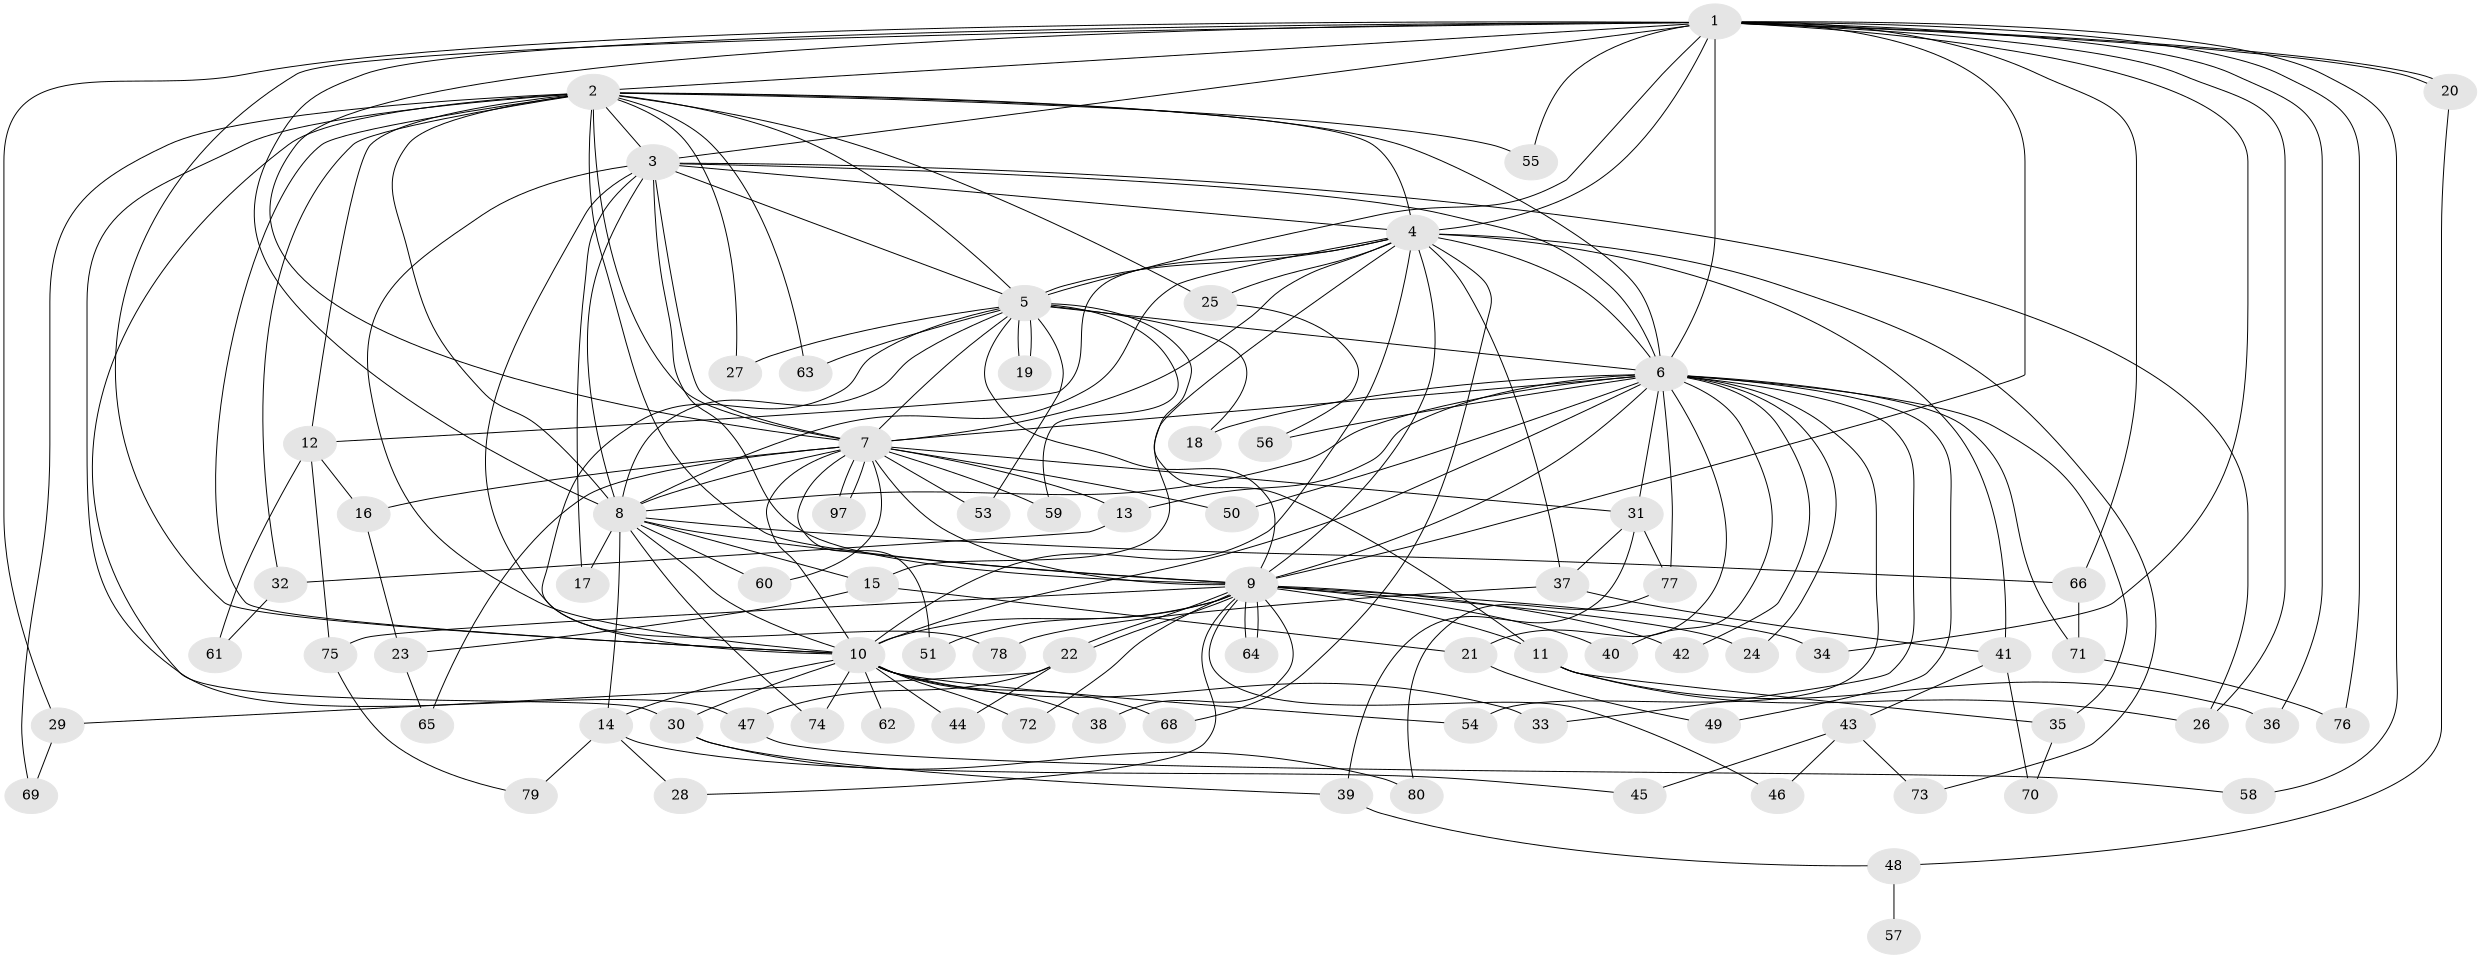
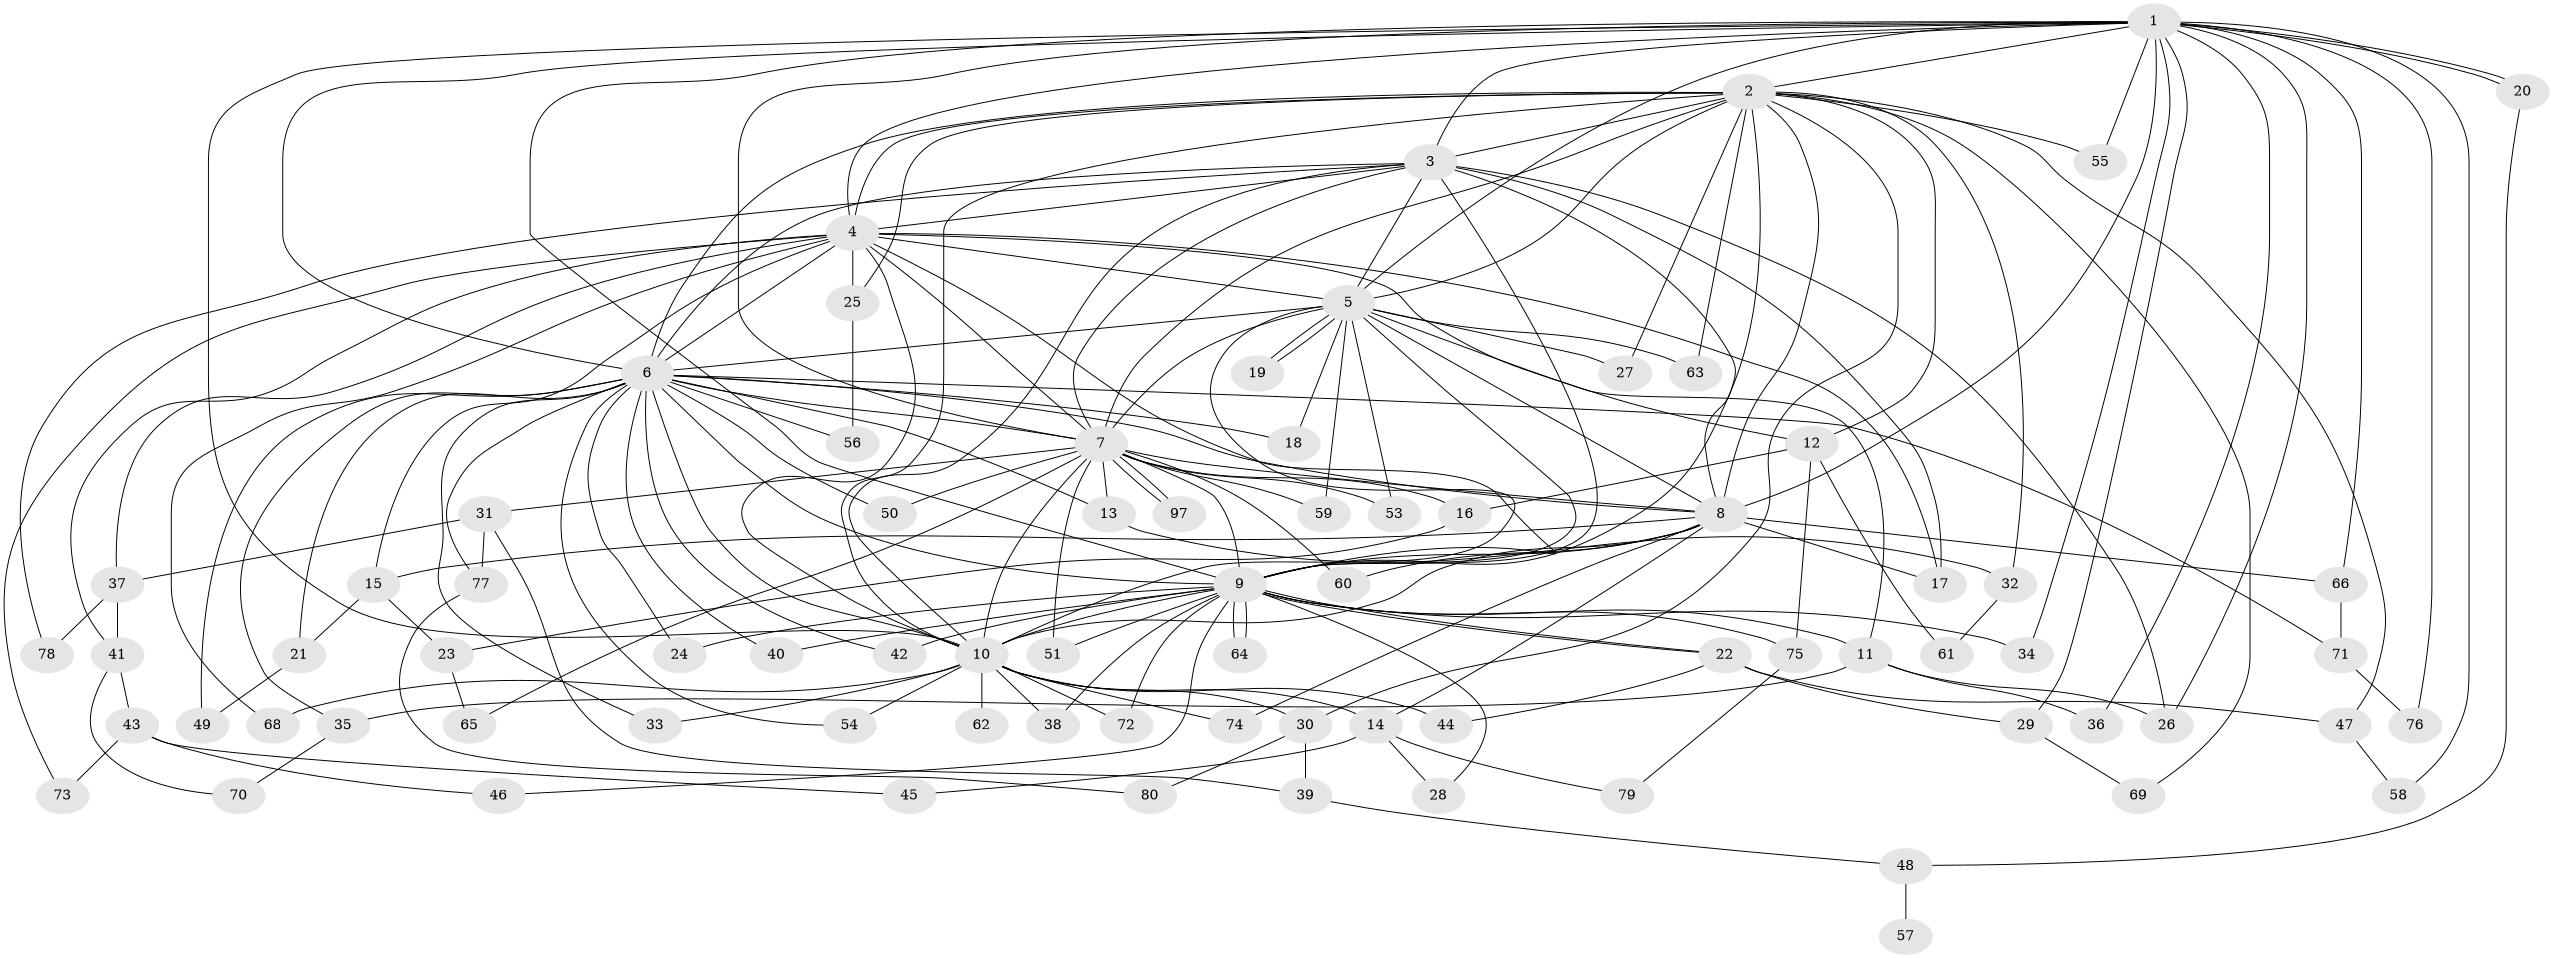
  graph {
    node [color=gray90 style=filled]
    1
    2
    3
    4
    5
    6
    7
    8
    9
    10
    20
    29
    34
    36
    55
    58
    66
    76
    26
    12
    25
    27
    30
    32
    47
    63
    69
    17
    78
    15
    37
    41
    68
    73
    11
    18
    19
    53
    59
    13
    21
    24
    31
    33
    35
    40
    42
    49
    50
    54
    56
    71
    77
    16
    51
    60
    65
    n58 [label=97]
    14
    74
    22
    28
    38
    46
    64
    72
    75
    44
    62
    48
    43
    45
    61
    39
    80
    23
    70
    79
    57
    1 -- 2
    1 -- 3
    1 -- 4
    1 -- 5
    1 -- 6
    1 -- 7
    1 -- 8
    1 -- 9
    1 -- 10
    1 -- 20
    1 -- 20
    1 -- 29
    1 -- 34
    1 -- 36
    1 -- 55
    1 -- 58
    1 -- 66
    1 -- 76
    1 -- 26
    2 -- 3
    2 -- 4
    2 -- 5
    2 -- 6
    2 -- 7
    2 -- 8
    2 -- 9
    2 -- 10
    2 -- 55
    2 -- 12
    2 -- 25
    2 -- 27
    2 -- 30
    2 -- 32
    2 -- 47
    2 -- 63
    2 -- 69
    3 -- 4
    3 -- 5
    3 -- 6
    3 -- 7
    3 -- 8
    3 -- 9
    3 -- 10
    3 -- 26
    3 -- 17
    3 -- 78
    4 -- 5
    4 -- 6
    4 -- 7
-   4 -- 8
+   4 -- 17
    4 -- 9
    4 -- 10
    4 -- 12
    4 -- 25
    4 -- 15
    4 -- 37
    4 -- 41
    4 -- 68
    4 -- 73
    5 -- 6
    5 -- 7
    5 -- 8
    5 -- 9
    5 -- 10
    5 -- 27
    5 -- 63
    5 -- 11
    5 -- 18
    5 -- 19
    5 -- 19
    5 -- 53
    5 -- 59
    6 -- 7
    6 -- 8
    6 -- 9
    6 -- 10
    6 -- 18
    6 -- 13
    6 -- 21
    6 -- 24
-   6 -- 31
    6 -- 33
    6 -- 35
    6 -- 40
    6 -- 42
    6 -- 49
    6 -- 50
    6 -- 54
    6 -- 56
    6 -- 71
    6 -- 77
    7 -- 8
    7 -- 9
    7 -- 10
    7 -- 53
    7 -- 59
    7 -- 13
    7 -- 31
    7 -- 50
    7 -- 16
    7 -- 51
    7 -- 60
    7 -- 65
    7 -- n58
    7 -- n58
    8 -- 9
    8 -- 10
    8 -- 66
    8 -- 17
    8 -- 15
    8 -- 60
    8 -- 14
    8 -- 74
    9 -- 10
    9 -- 34
    9 -- 11
    9 -- 24
    9 -- 40
    9 -- 42
    9 -- 51
    9 -- 22
    9 -- 22
    9 -- 28
    9 -- 38
    9 -- 46
    9 -- 64
    9 -- 64
    9 -- 72
    9 -- 75
    10 -- 30
    10 -- 68
    10 -- 33
    10 -- 54
    10 -- 14
    10 -- 74
    10 -- 38
    10 -- 72
    10 -- 44
    10 -- 62
    20 -- 48
    29 -- 69
    66 -- 71
    12 -- 16
    12 -- 75
    12 -- 61
    25 -- 56
    30 -- 39
    30 -- 80
    32 -- 61
    47 -- 58
    15 -- 21
    15 -- 23
    37 -- 78
    37 -- 41
    41 -- 43
    41 -- 70
    11 -- 36
    11 -- 26
    11 -- 35
    13 -- 32
    21 -- 49
    31 -- 37
    31 -- 77
    31 -- 39
    35 -- 70
    71 -- 76
    77 -- 80
    16 -- 23
    14 -- 28
    14 -- 45
    14 -- 79
    22 -- 29
    22 -- 47
    22 -- 44
    75 -- 79
    48 -- 57
    43 -- 73
    43 -- 46
    43 -- 45
    39 -- 48
    23 -- 65
  }
